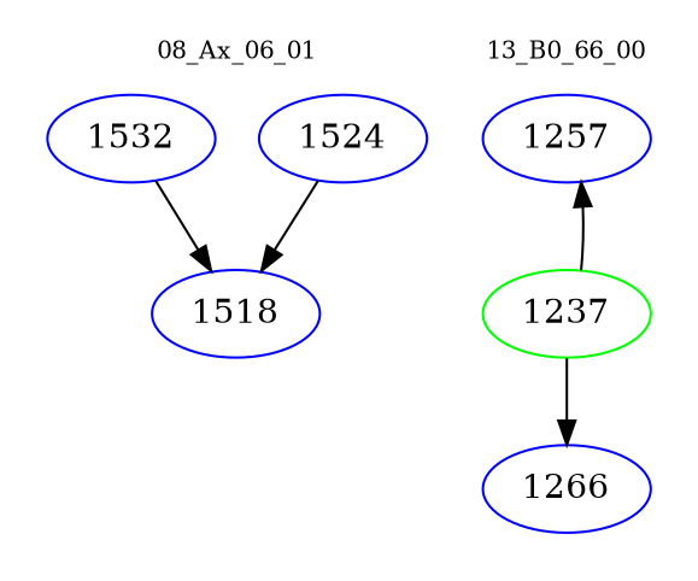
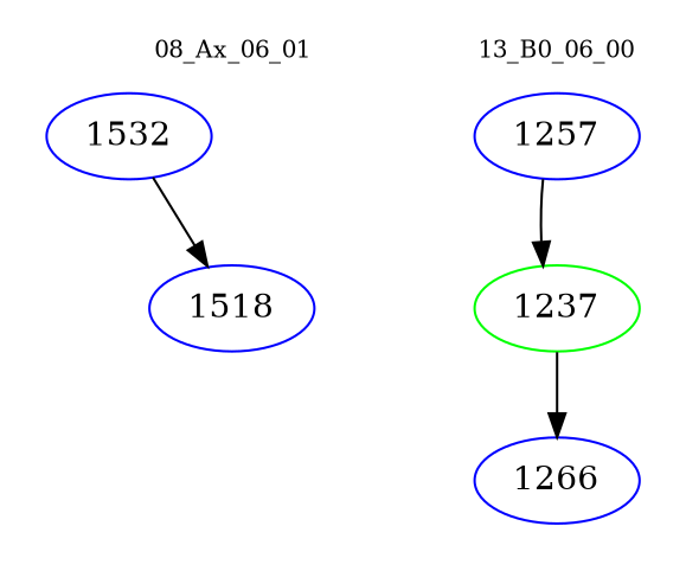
  digraph {
    node [color=blue]
    edge [color=black]
-   n1 [label=1524]
    n2 [label=1518]
    n3 [label=1532]
    n4 [label=1257]
    n5 [color=green label=1237]
    n6 [label=1266]
    subgraph cluster_1 {
      color=white
      fontsize=10
      label="08_Ax_06_01"
-     n1
      n2
      n3
    }
    subgraph cluster_2 {
      color=white
      fontsize=10
-     label="13_B0_66_00"
+     label="13_B0_06_00"
      n4
      n5
      n6
    }
-   n1 -> n2
    n3 -> n2
-   n5 -> n4
+   n4 -> n5
    n5 -> n6
  }
